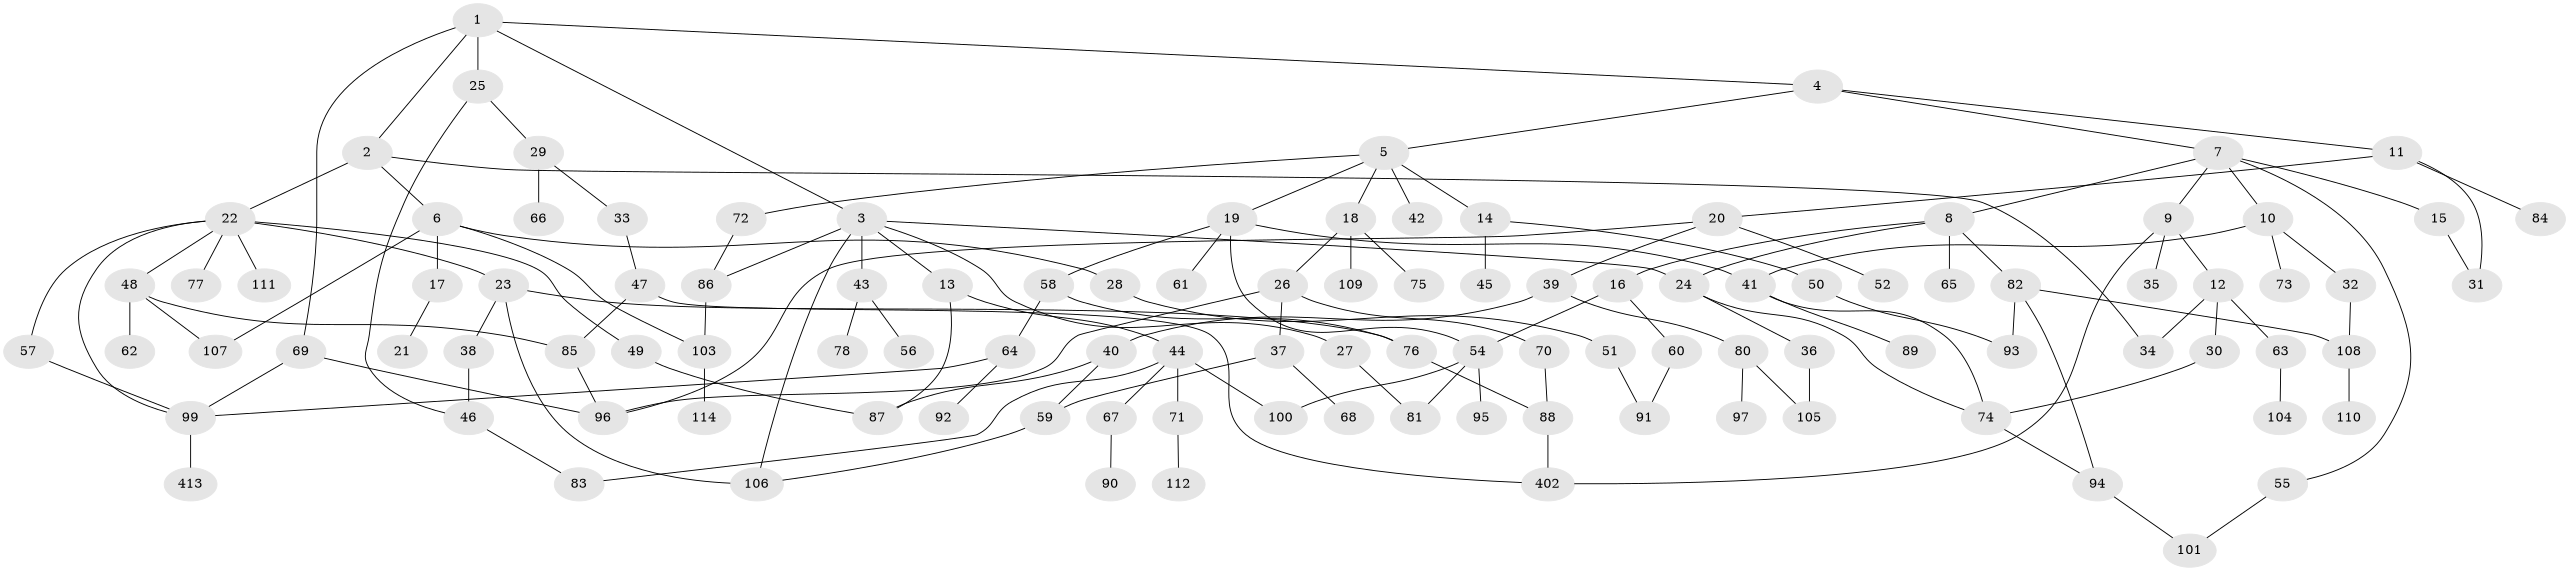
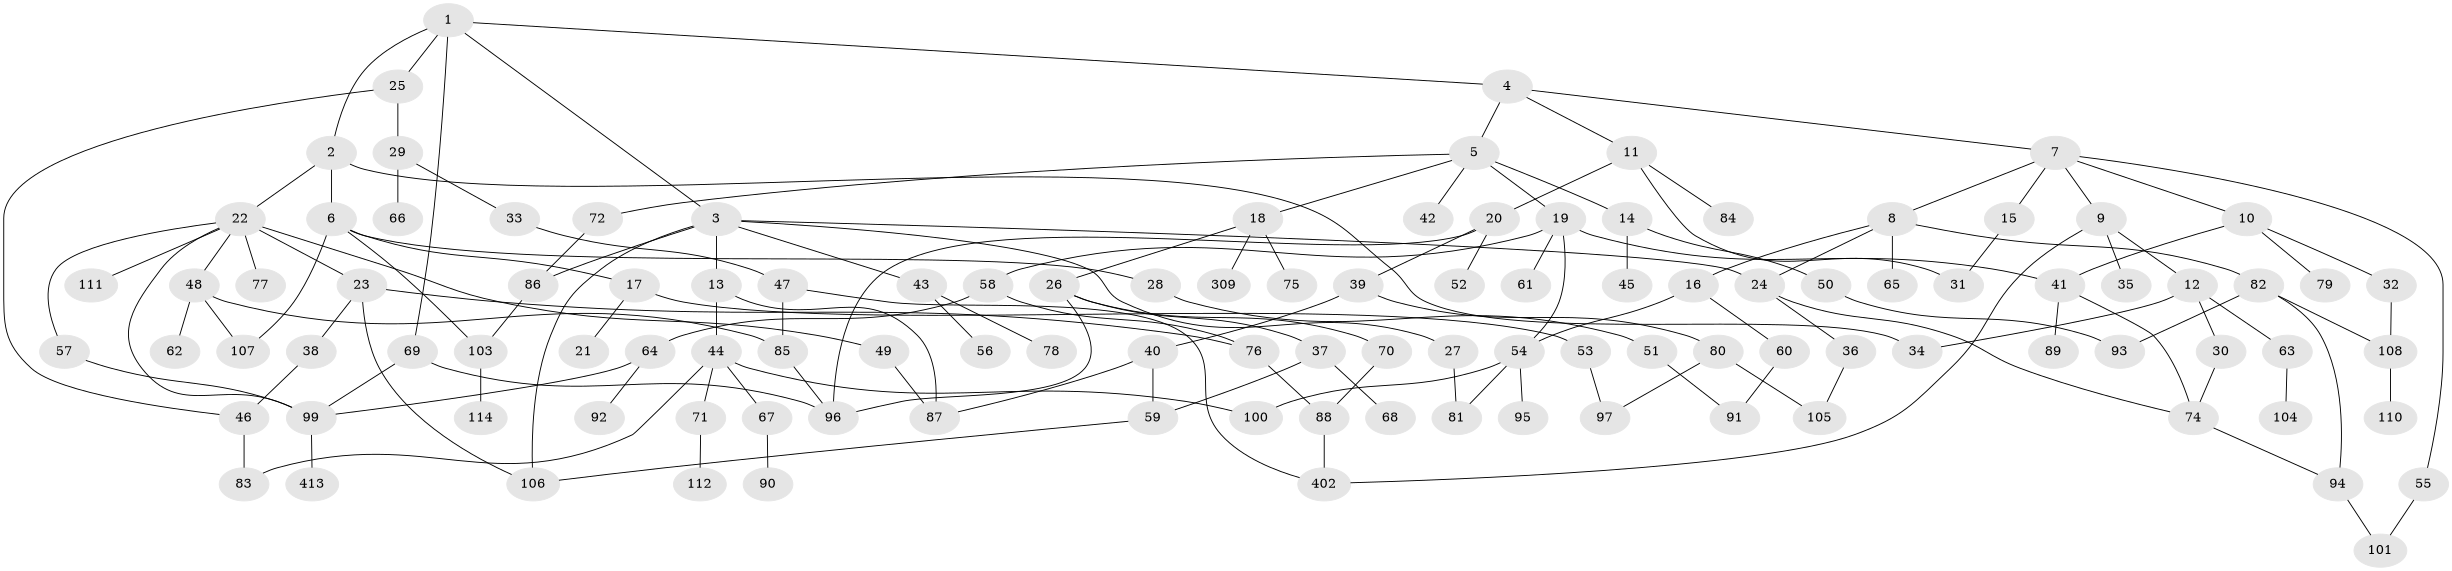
  graph {
    node [color=gray90 style=filled]
    1
    2
    3
    4
    25
    69
    6
    22
    34
    13
    24
    27
    43
    86
    106
    5
    7
    11
    29
    46
    96
    99
    17
    28
    103
    107
    23
    48
    49
    57
    77
    111
    44
    87
    36
    74
    81
    56
    78
    14
    18
    19
    42
    72
    8
    9
    10
    15
    55
    20
    31
    84
    45
    50
    26
    75
-   109
+   109 [label=309]
    41
    54
    58
    61
    21
+   53
    51
    114
    16
    65
    82
    12
    35
    n71 [label=402]
    32
-   73
+   73 [label=79]
    101
    60
    108
    93
    94
    30
    63
    89
    39
    52
    104
    67
    71
    83
    100
    95
    91
    97
    37
    70
    76
    64
    40
    80
    38
    85
    62
    n101 [label=413]
    88
    105
    33
    66
    59
    68
    47
    110
    90
    112
    92
    1 -- 2
    1 -- 3
    1 -- 4
    1 -- 25
    1 -- 69
    2 -- 6
    2 -- 22
    2 -- 34
    3 -- 13
    3 -- 24
    3 -- 27
    3 -- 43
    3 -- 86
    3 -- 106
    4 -- 5
    4 -- 7
    4 -- 11
    25 -- 29
    25 -- 46
    69 -- 96
    69 -- 99
    6 -- 17
    6 -- 28
    6 -- 103
    6 -- 107
    22 -- 99
    22 -- 23
    22 -- 48
    22 -- 49
    22 -- 57
    22 -- 77
    22 -- 111
    13 -- 44
    13 -- 87
    24 -- 36
    24 -- 74
    27 -- 81
    43 -- 56
    43 -- 78
    86 -- 103
    5 -- 14
    5 -- 18
    5 -- 19
    5 -- 42
    5 -- 72
    7 -- 8
    7 -- 9
    7 -- 10
    7 -- 15
    7 -- 55
    11 -- 20
    11 -- 31
    11 -- 84
    29 -- 33
    29 -- 66
    46 -- 83
    99 -- n101
    17 -- 21
+   17 -- 53
    28 -- 51
    103 -- 114
    23 -- 106
    23 -- 76
    23 -- 38
    48 -- 107
    48 -- 85
    48 -- 62
    49 -- 87
    57 -- 99
    44 -- 67
    44 -- 71
    44 -- 83
    44 -- 100
    36 -- 105
    74 -- 94
    14 -- 45
    14 -- 50
    18 -- 26
    18 -- 75
    18 -- 109
    19 -- 41
    19 -- 54
    19 -- 58
    19 -- 61
    72 -- 86
    8 -- 24
    8 -- 16
    8 -- 65
    8 -- 82
    9 -- 12
    9 -- 35
    9 -- n71
    10 -- 41
    10 -- 32
    10 -- 73
    15 -- 31
    55 -- 101
    20 -- 96
    20 -- 39
    20 -- 52
    50 -- 93
    26 -- 96
    26 -- 37
    26 -- 70
    41 -- 74
    41 -- 89
    54 -- 81
    54 -- 100
    54 -- 95
    58 -- 76
    58 -- 64
+   53 -- 97
    51 -- 91
    16 -- 54
    16 -- 60
    82 -- 108
    82 -- 93
    82 -- 94
    12 -- 34
    12 -- 30
    12 -- 63
    32 -- 108
    60 -- 91
    108 -- 110
    94 -- 101
    30 -- 74
    63 -- 104
    39 -- 40
    39 -- 80
    67 -- 90
    71 -- 112
    37 -- 59
    37 -- 68
    70 -- 88
    76 -- 88
    64 -- 99
    64 -- 92
    40 -- 87
    40 -- 59
    80 -- 97
    80 -- 105
    38 -- 46
    85 -- 96
    88 -- n71
    33 -- 47
    59 -- 106
    47 -- n71
    47 -- 85
  }
